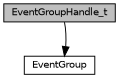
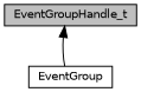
  digraph {
    rankdir=TB
    node [color=black fontname=Helvetica fontsize=10 shape=box style=filled]
    n1 [fillcolor=grey75 fontcolor=black height=0.2 label=EventGroupHandle_t width=0.4]
    n2 [fillcolor=white height=0.2 label=EventGroup width=0.4]
-   n2 -> n1 [dir=back fontname=Helvetica fontsize=10 labelfontname=Helvetica labelfontsize=10 shape=plaintext style=solid]
+   n1 -> n2 [dir=back fontname=Helvetica fontsize=10 labelfontname=Helvetica labelfontsize=10 shape=plaintext style=solid]
  }
